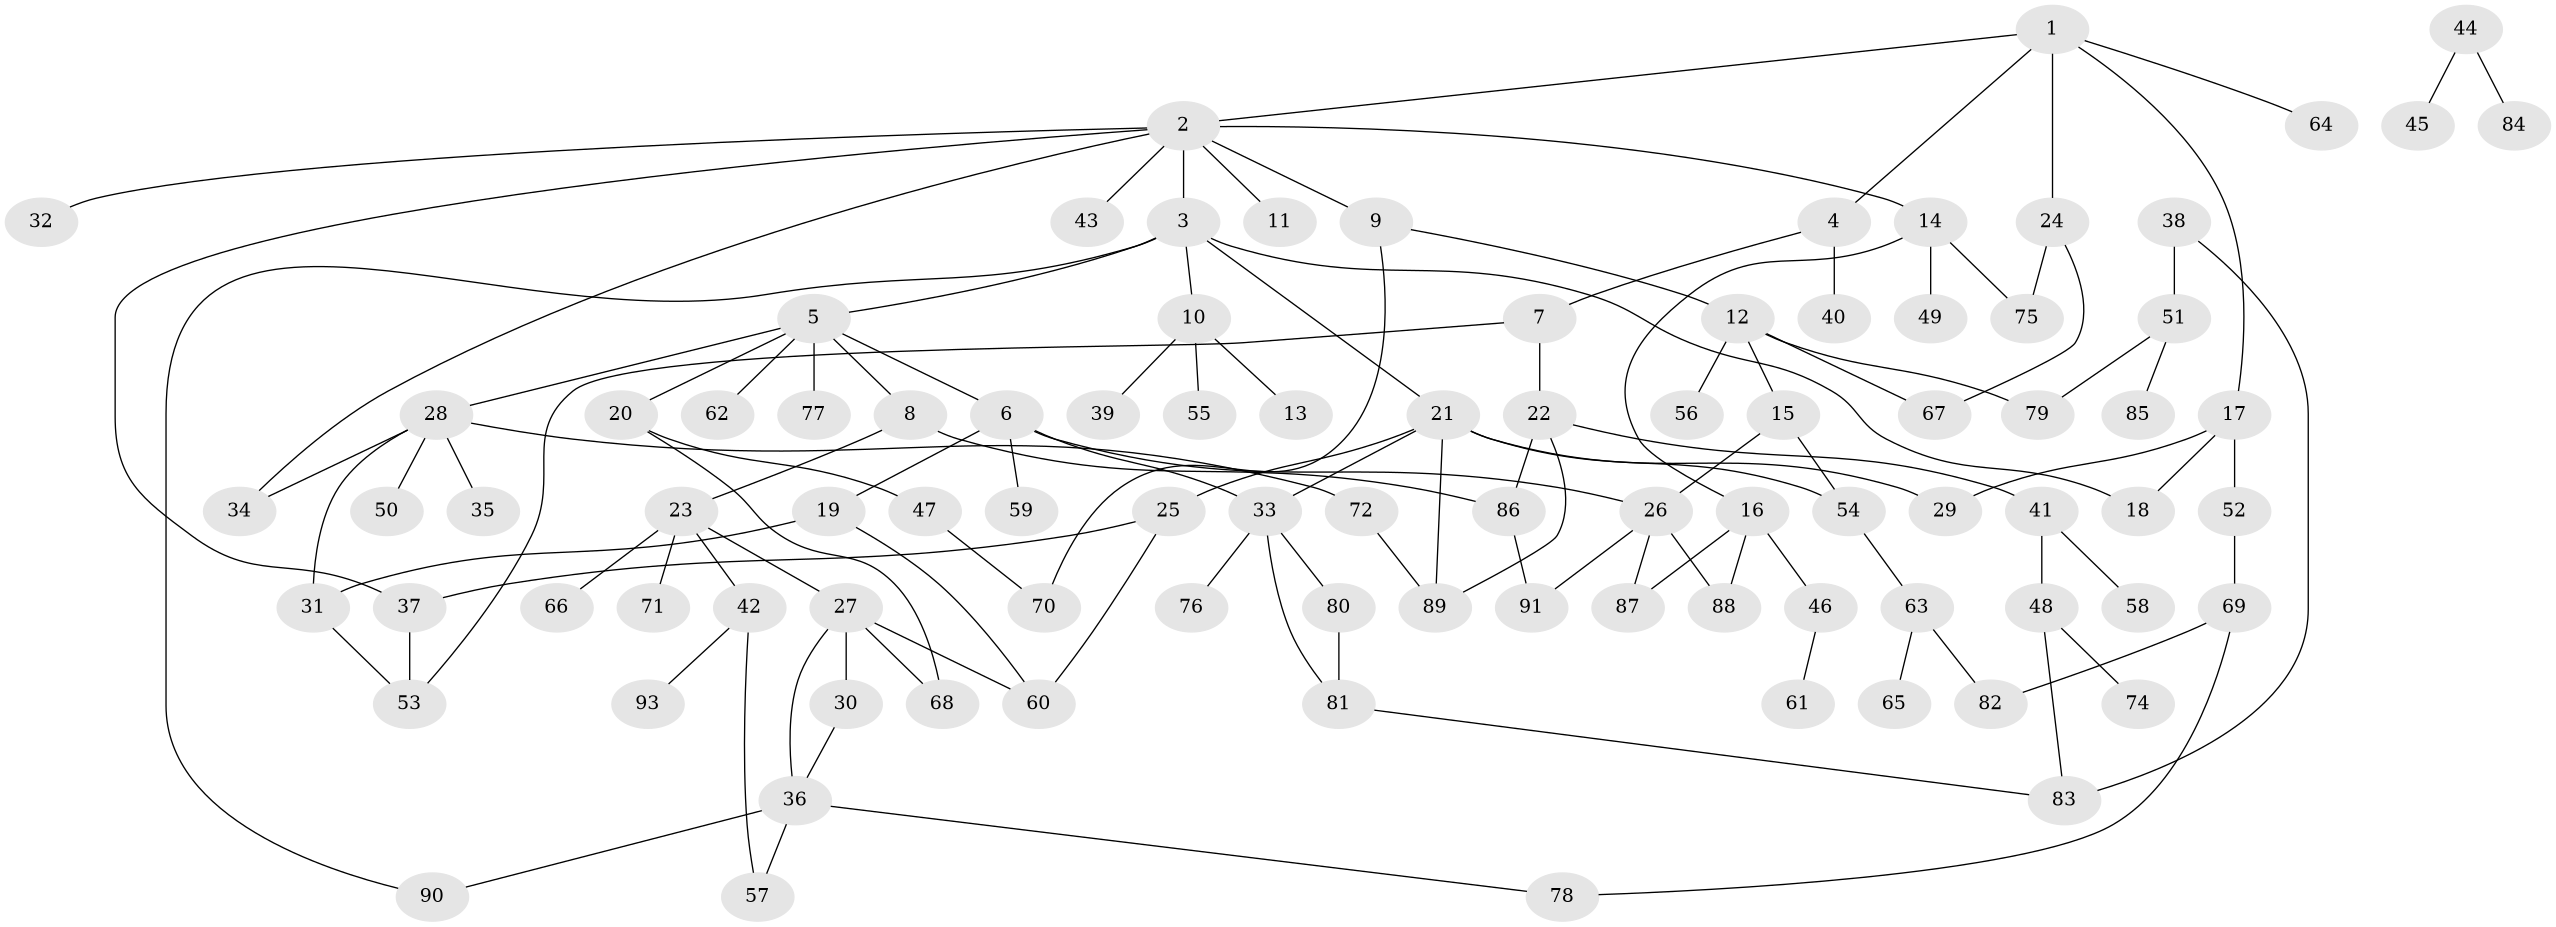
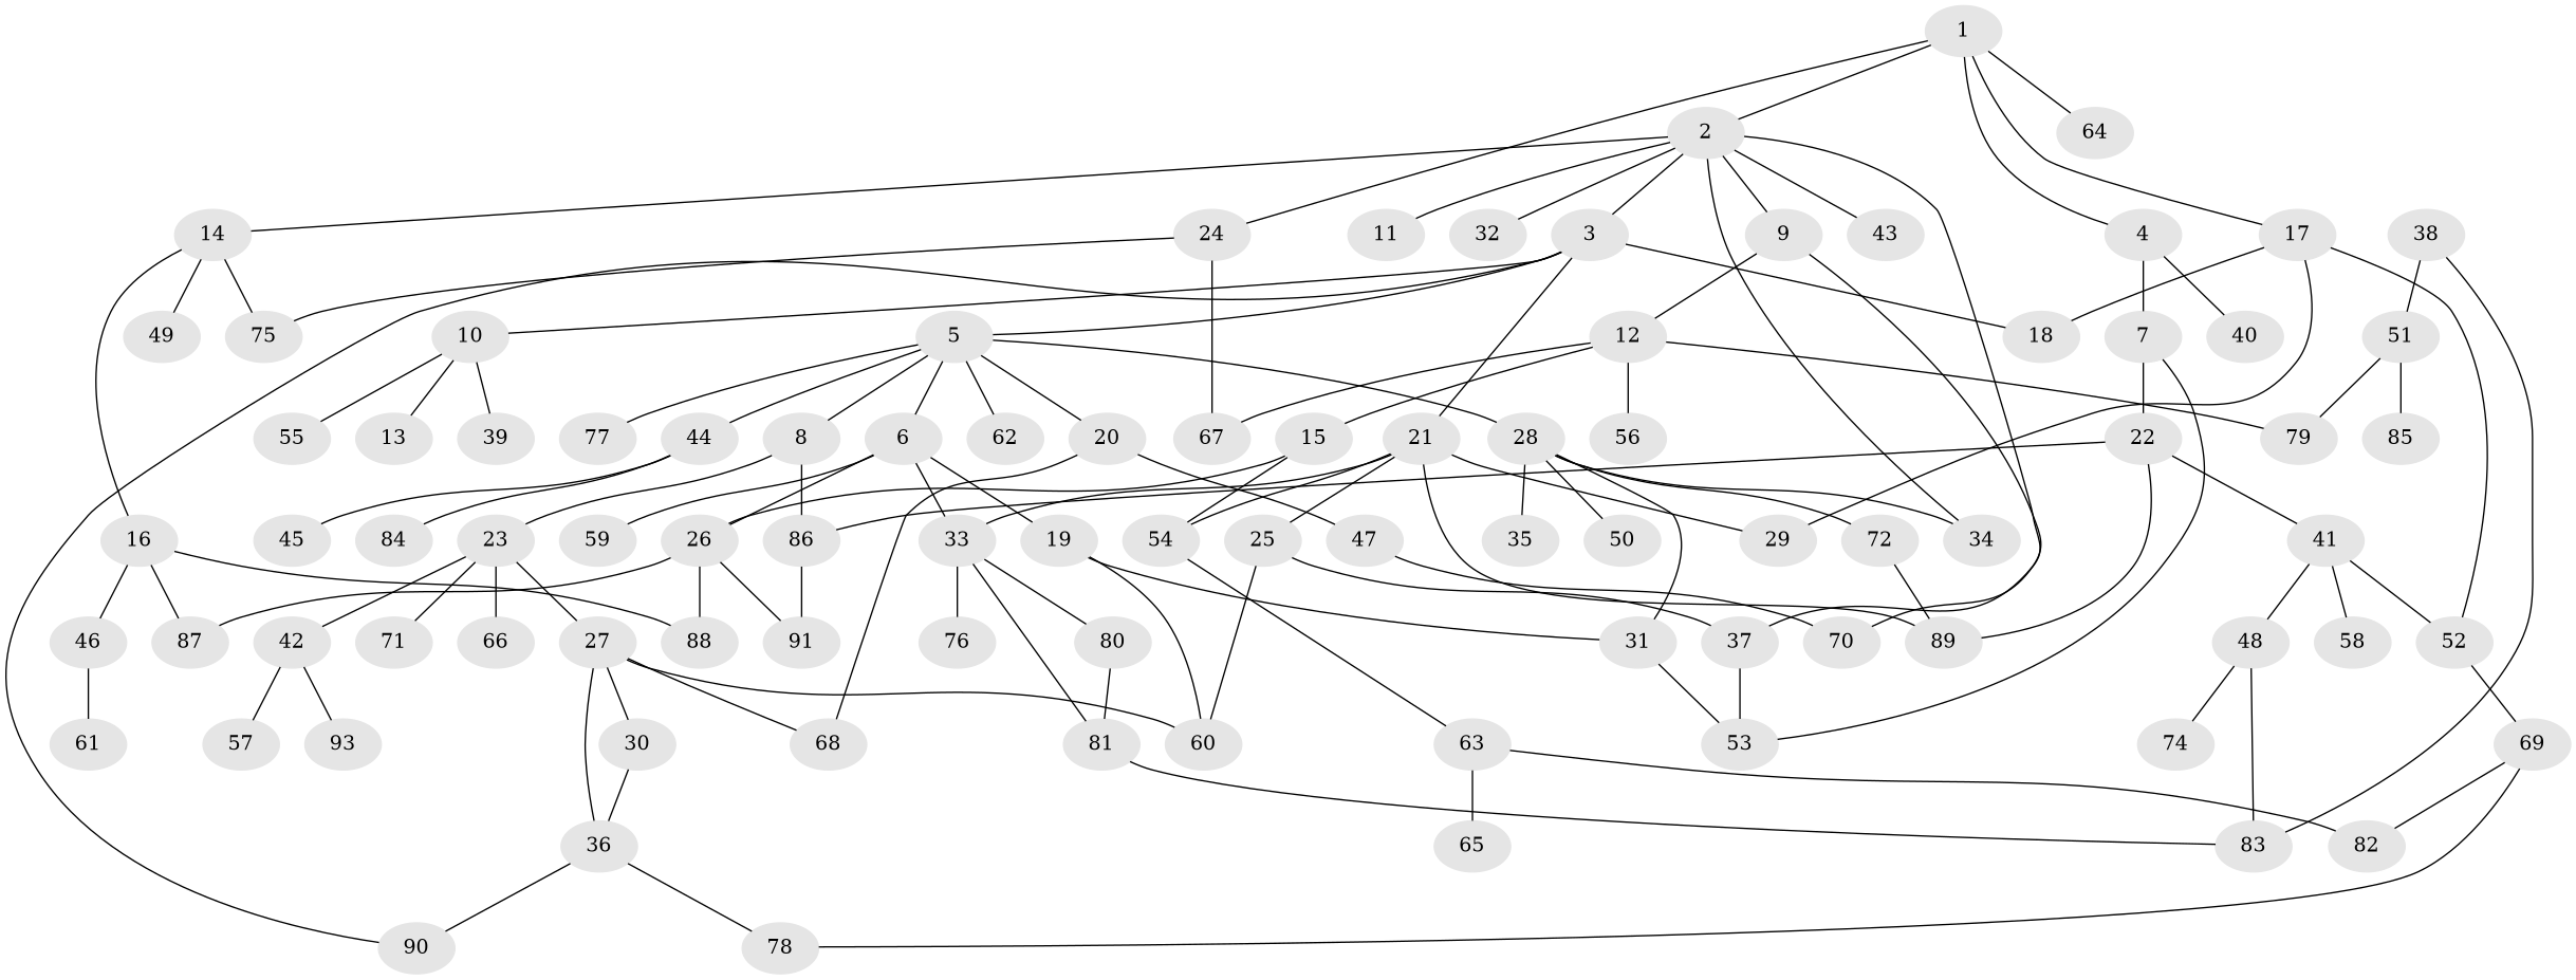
  graph {
    node [color=gray90 style=filled]
    1
    2
    4
    17
    24
    64
    3
    9
    11
    14
    32
    34
    37
    43
    7
    40
    18
    29
    52
    67
    75
    5
    10
    21
    90
    12
    70
    16
    49
    53
    6
    8
    20
    28
    44
    62
    77
    13
    39
    55
    33
    54
    25
    89
    46
    61
    22
    19
    26
    59
    23
    86
    47
    68
    31
    35
    50
    72
    45
    84
    60
    87
    88
    91
    76
    80
    81
    41
    27
    42
    66
    71
    15
    56
    79
    63
    69
    48
    58
    30
    36
    38
    51
    83
    57
    n86 [label=93]
    78
    85
    74
    82
    65
    1 -- 2
    1 -- 4
    1 -- 17
    1 -- 24
    1 -- 64
    2 -- 3
    2 -- 9
    2 -- 11
    2 -- 14
    2 -- 32
    2 -- 34
    2 -- 37
    2 -- 43
    4 -- 7
    4 -- 40
    17 -- 18
    17 -- 29
    17 -- 52
    24 -- 67
    24 -- 75
    3 -- 18
    3 -- 5
    3 -- 10
    3 -- 21
    3 -- 90
    9 -- 12
    9 -- 70
    14 -- 75
    14 -- 16
    14 -- 49
    37 -- 53
    7 -- 53
    7 -- 22
    52 -- 69
    5 -- 6
    5 -- 8
    5 -- 20
    5 -- 28
+   5 -- 44
    5 -- 62
    5 -- 77
    10 -- 13
    10 -- 39
    10 -- 55
    21 -- 29
    21 -- 33
    21 -- 54
    21 -- 25
    21 -- 89
    12 -- 67
    12 -- 15
    12 -- 56
    12 -- 79
    16 -- 46
    16 -- 87
    16 -- 88
    6 -- 33
    6 -- 19
    6 -- 26
    6 -- 59
    8 -- 23
    8 -- 86
    20 -- 47
    20 -- 68
    28 -- 34
    28 -- 31
    28 -- 35
    28 -- 50
    28 -- 72
    44 -- 45
    44 -- 84
    33 -- 76
    33 -- 80
    33 -- 81
    54 -- 63
    25 -- 37
    25 -- 60
    46 -- 61
    22 -- 89
    22 -- 86
    22 -- 41
    19 -- 31
    19 -- 60
    26 -- 87
    26 -- 88
    26 -- 91
    23 -- 27
    23 -- 42
    23 -- 66
    23 -- 71
    86 -- 91
    47 -- 70
    31 -- 53
    72 -- 89
    80 -- 81
    81 -- 83
+   41 -- 52
    41 -- 48
    41 -- 58
    27 -- 68
    27 -- 60
    27 -- 30
    27 -- 36
    42 -- 57
    42 -- n86
    15 -- 54
    15 -- 26
    63 -- 82
    63 -- 65
    69 -- 78
    69 -- 82
    48 -- 83
    48 -- 74
    30 -- 36
    36 -- 90
-   36 -- 57
    36 -- 78
    38 -- 51
    38 -- 83
    51 -- 79
    51 -- 85
  }
